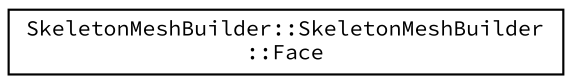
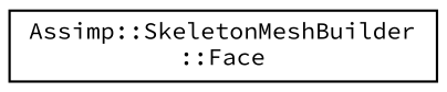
  digraph {
    rankdir=LR
    fontname="Source Code Pro"
-   n1 [color=black fillcolor=white fontname="Source Code Pro" fontsize=10 height=0.2 label="SkeletonMeshBuilder::SkeletonMeshBuilder\l::Face" shape=record style=filled width=0.4]
+   n1 [color=black fillcolor=white fontname="Source Code Pro" fontsize=10 height=0.2 label="Assimp::SkeletonMeshBuilder\l::Face" shape=record style=filled width=0.4]
  }
